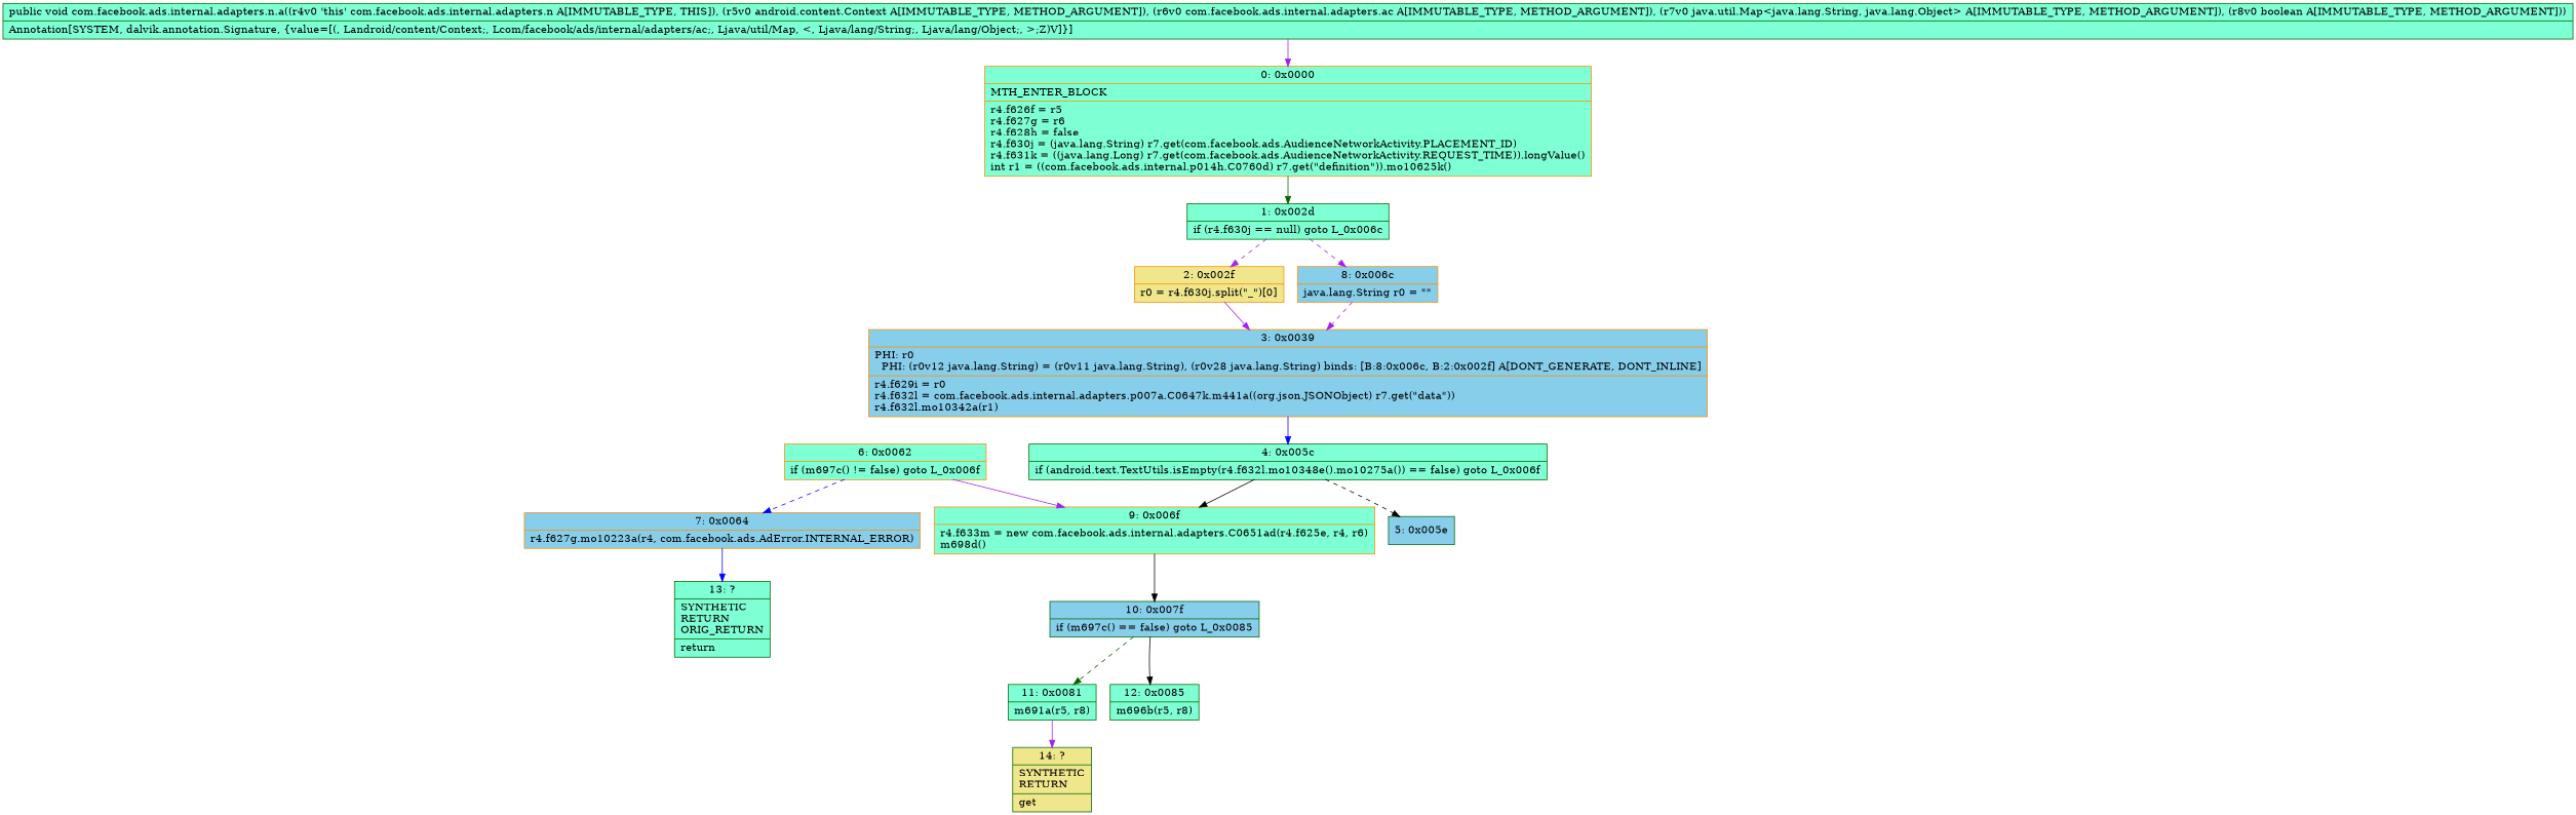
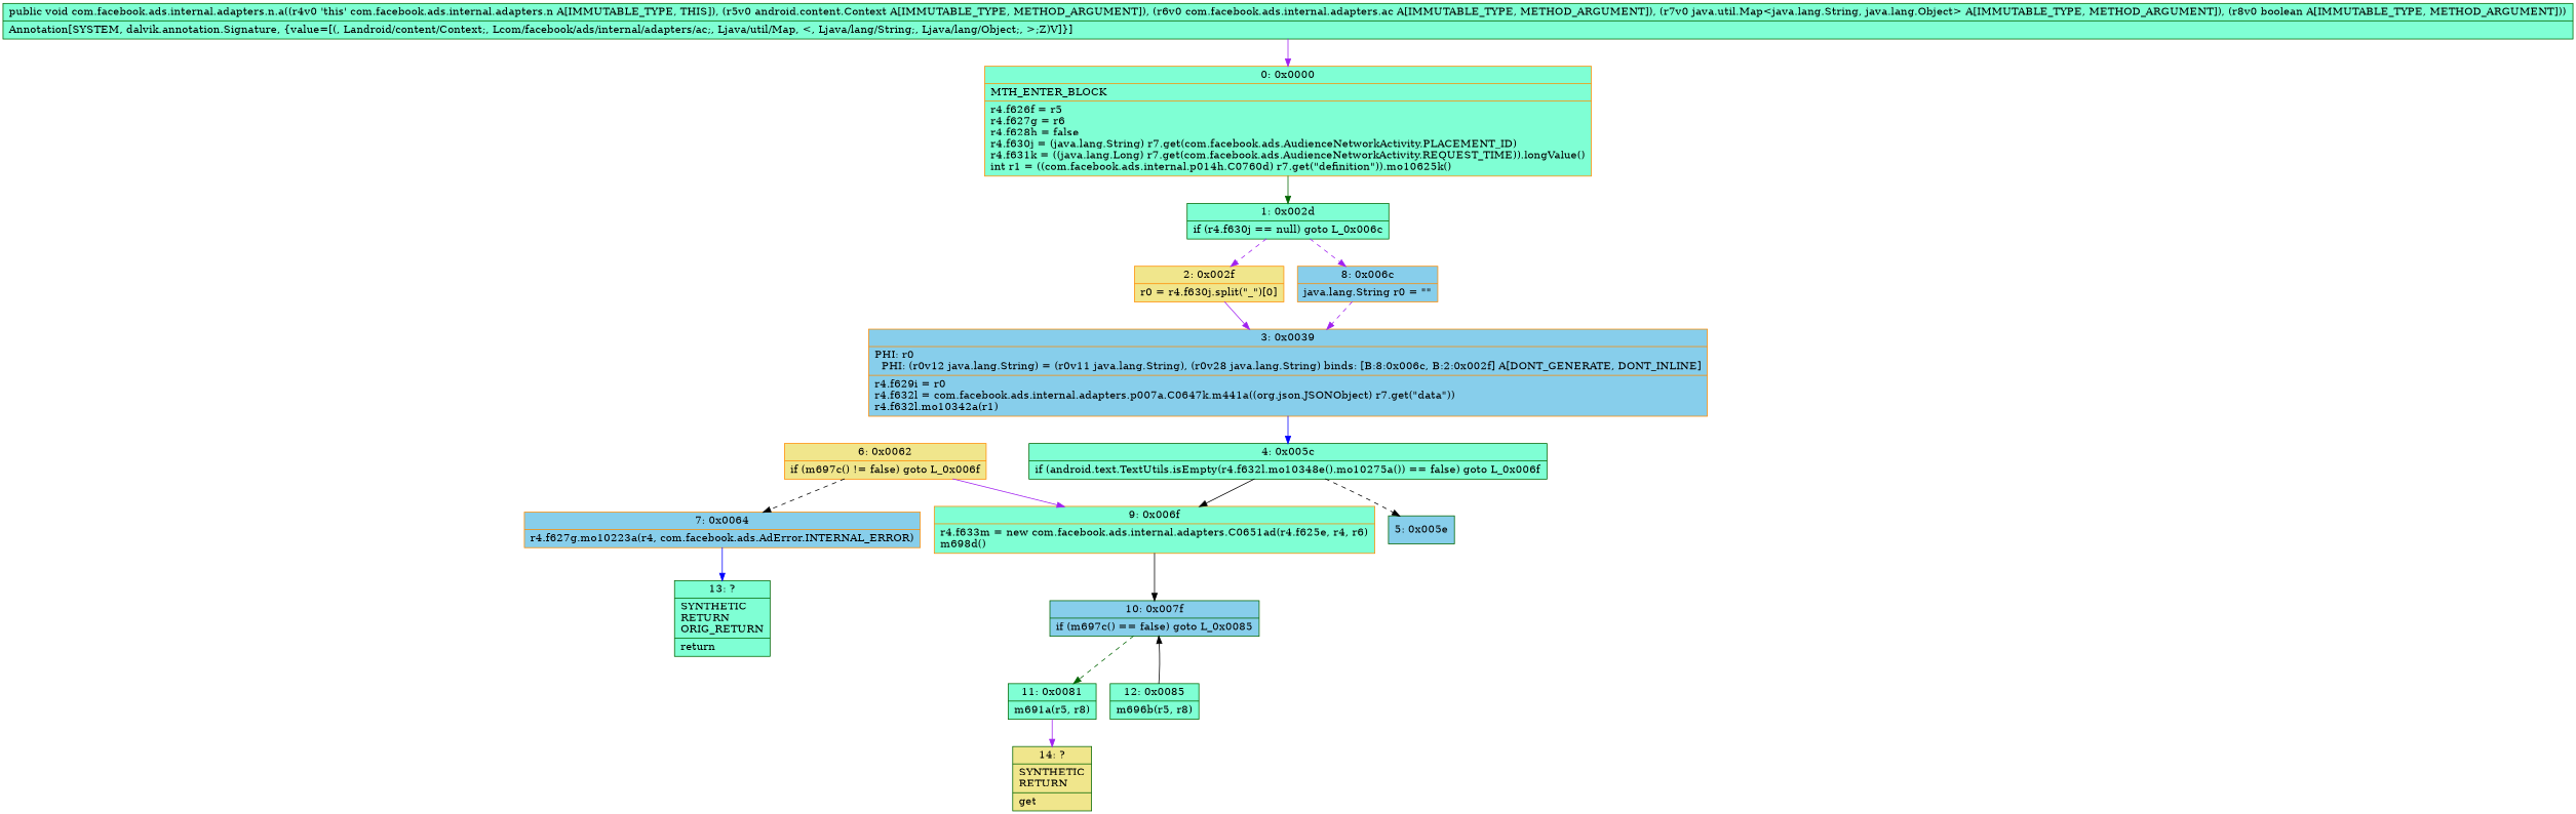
  digraph {
    node [color=darkgreen fillcolor=aquamarine shape=record style=filled]
    edge [color=purple]
    n1 [color=darkorange label="{0\:\ 0x0000|MTH_ENTER_BLOCK\l|r4.f626f = r5\lr4.f627g = r6\lr4.f628h = false\lr4.f630j = (java.lang.String) r7.get(com.facebook.ads.AudienceNetworkActivity.PLACEMENT_ID)\lr4.f631k = ((java.lang.Long) r7.get(com.facebook.ads.AudienceNetworkActivity.REQUEST_TIME)).longValue()\lint r1 = ((com.facebook.ads.internal.p014h.C0760d) r7.get(\"definition\")).mo10625k()\l}"]
    n2 [label="{1\:\ 0x002d|if (r4.f630j == null) goto L_0x006c\l}"]
    n3 [color=darkorange fillcolor=khaki label="{2\:\ 0x002f|r0 = r4.f630j.split(\"_\")[0]\l}"]
    n4 [color=darkorange fillcolor=skyblue label="{8\:\ 0x006c|java.lang.String r0 = \"\"\l}"]
    n5 [color=darkorange fillcolor=skyblue label="{3\:\ 0x0039|PHI: r0 \l  PHI: (r0v12 java.lang.String) = (r0v11 java.lang.String), (r0v28 java.lang.String) binds: [B:8:0x006c, B:2:0x002f] A[DONT_GENERATE, DONT_INLINE]\l|r4.f629i = r0\lr4.f632l = com.facebook.ads.internal.adapters.p007a.C0647k.m441a((org.json.JSONObject) r7.get(\"data\"))\lr4.f632l.mo10342a(r1)\l}"]
    n6 [label="{4\:\ 0x005c|if (android.text.TextUtils.isEmpty(r4.f632l.mo10348e().mo10275a()) == false) goto L_0x006f\l}"]
    n7 [fillcolor=skyblue label="{5\:\ 0x005e}"]
    n8 [color=darkorange label="{9\:\ 0x006f|r4.f633m = new com.facebook.ads.internal.adapters.C0651ad(r4.f625e, r4, r6)\lm698d()\l}"]
    n9 [fillcolor=skyblue label="{10\:\ 0x007f|if (m697c() == false) goto L_0x0085\l}"]
-   n10 [color=darkorange label="{6\:\ 0x0062|if (m697c() != false) goto L_0x006f\l}"]
+   n10 [color=darkorange fillcolor=khaki label="{6\:\ 0x0062|if (m697c() != false) goto L_0x006f\l}"]
    n11 [color=darkorange fillcolor=skyblue label="{7\:\ 0x0064|r4.f627g.mo10223a(r4, com.facebook.ads.AdError.INTERNAL_ERROR)\l}"]
    n12 [label="{13\:\ ?|SYNTHETIC\lRETURN\lORIG_RETURN\l|return\l}"]
    n13 [label="{11\:\ 0x0081|m691a(r5, r8)\l}"]
    n14 [label="{12\:\ 0x0085|m696b(r5, r8)\l}"]
    n15 [fillcolor=khaki label="{14\:\ ?|SYNTHETIC\lRETURN\l|get\l}"]
    n16 [label="{public void com.facebook.ads.internal.adapters.n.a((r4v0 'this' com.facebook.ads.internal.adapters.n A[IMMUTABLE_TYPE, THIS]), (r5v0 android.content.Context A[IMMUTABLE_TYPE, METHOD_ARGUMENT]), (r6v0 com.facebook.ads.internal.adapters.ac A[IMMUTABLE_TYPE, METHOD_ARGUMENT]), (r7v0 java.util.Map\<java.lang.String, java.lang.Object\> A[IMMUTABLE_TYPE, METHOD_ARGUMENT]), (r8v0 boolean A[IMMUTABLE_TYPE, METHOD_ARGUMENT]))  | Annotation[SYSTEM, dalvik.annotation.Signature, \{value=[(, Landroid\/content\/Context;, Lcom\/facebook\/ads\/internal\/adapters\/ac;, Ljava\/util\/Map, \<, Ljava\/lang\/String;, Ljava\/lang\/Object;, \>;Z)V]\}]\l}"]
    n1 -> n2 [color=darkgreen]
    n2 -> n3 [style=dashed]
    n2 -> n4 [style=dashed]
    n3 -> n5
    n4 -> n5 [style=dashed]
    n5 -> n6 [color=blue]
    n6 -> n7 [color=black style=dashed]
    n6 -> n8 [color=black]
    n8 -> n9 [color=black]
    n9 -> n13 [color=darkgreen style=dashed]
-   n9 -> n14 [color=black]
+   n14 -> n9 [color=black]
    n10 -> n8
-   n10 -> n11 [color=blue style=dashed]
+   n10 -> n11 [color=black style=dashed]
    n11 -> n12 [color=blue]
    n13 -> n15
    n16 -> n1
  }
